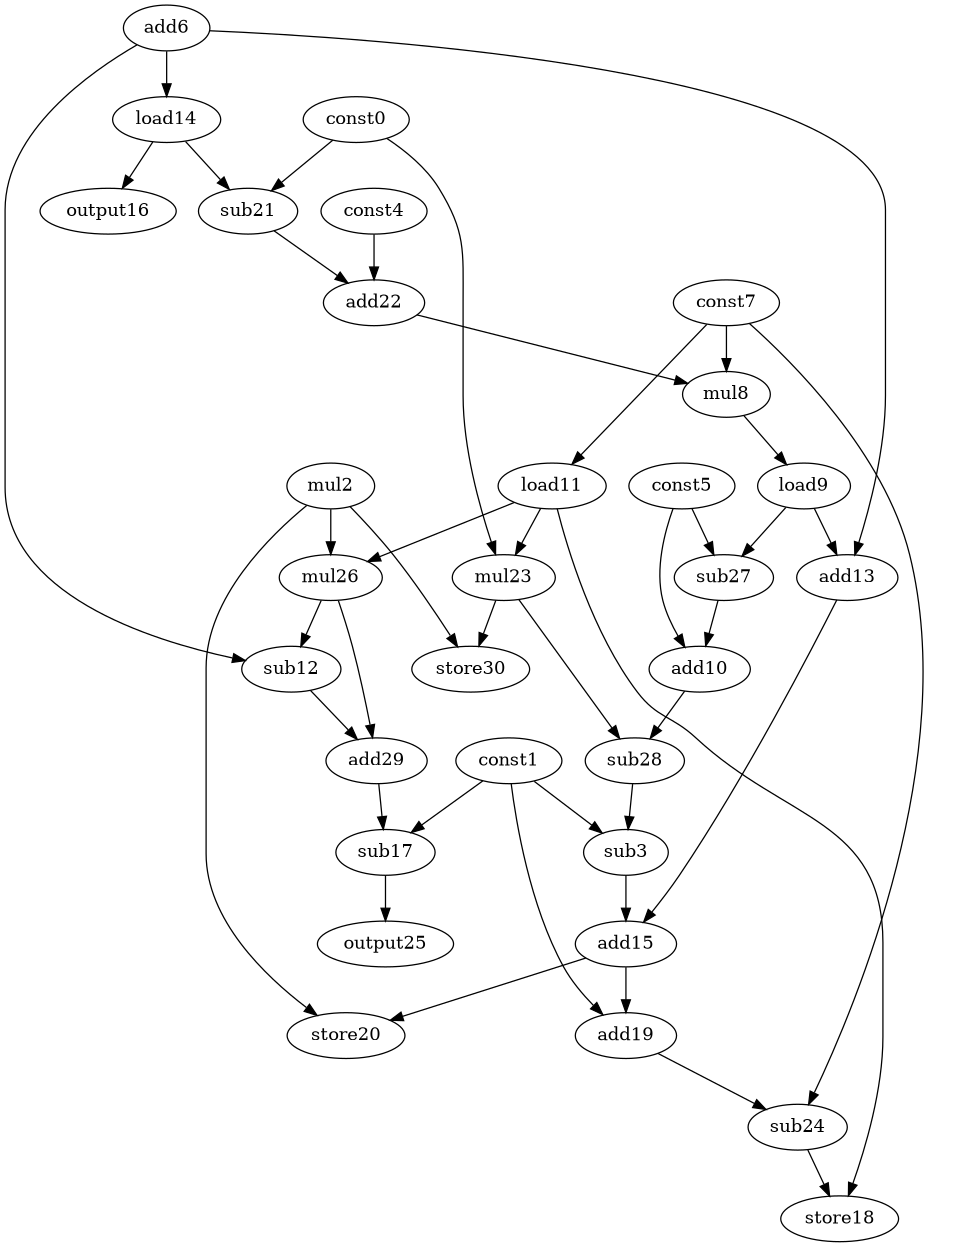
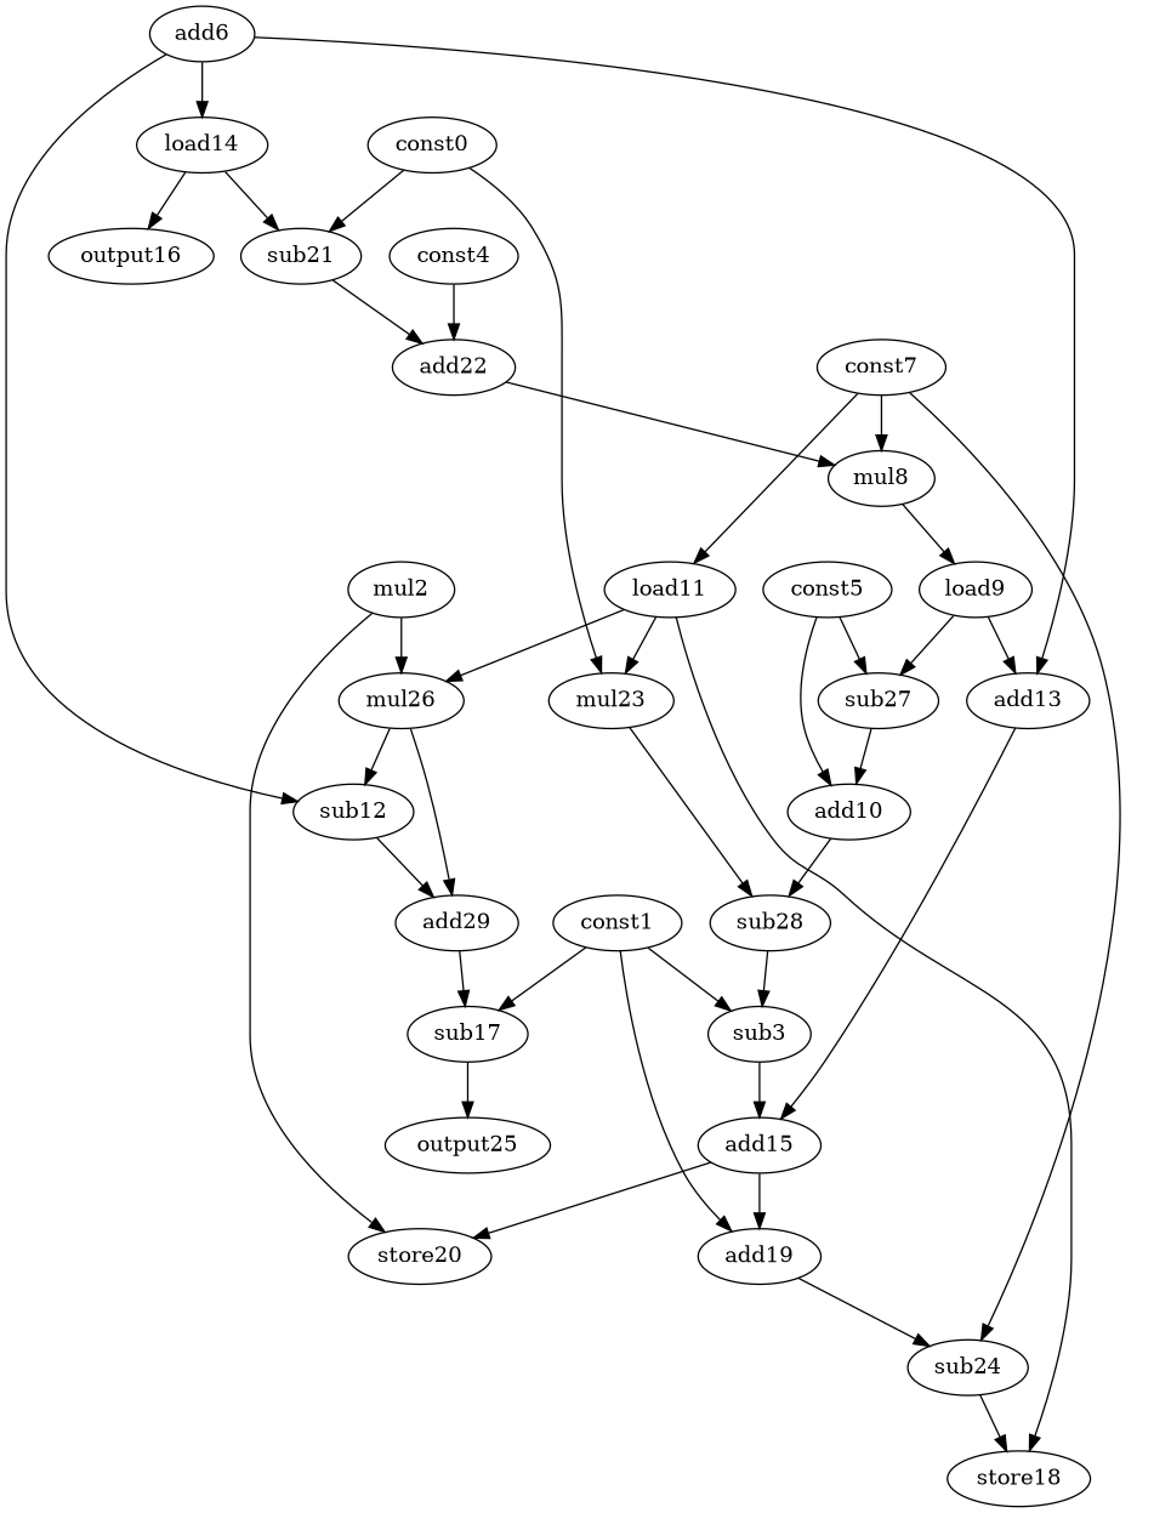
  digraph {
    node [opcode=sub]
    edge [operand=0]
    sub21
    const0 [opcode=const]
    mul23 [opcode=mul]
    add22 [opcode=add]
-   store30 [opcode=store]
    sub28
    sub3
    const1 [opcode=const]
    sub17
    add19 [opcode=add]
    add15 [opcode=add]
    output25 [opcode=output]
    sub24
    n14 [label=mul2 opcode=const]
    store20 [opcode=store]
    mul26 [opcode=mul]
    sub12
    add29 [opcode=add]
    const4 [opcode=const]
    mul8 [opcode=mul]
    add10 [opcode=add]
    const5 [opcode=const]
    sub27
    n24 [label=add6 opcode=const]
    add13 [opcode=add]
    load14 [opcode=load]
    output16 [opcode=output]
    const7 [opcode=const]
    load11 [opcode=load]
    load9 [opcode=load]
    store18 [opcode=store]
    sub21 -> add22 [operand=1]
    const0 -> sub21
    const0 -> mul23
-   mul23 -> store30 [operand=1]
    mul23 -> sub28 [operand=1]
    add22 -> mul8
    sub28 -> sub3 [operand=1]
    sub3 -> add15
    const1 -> sub3
    const1 -> sub17
    const1 -> add19
    sub17 -> output25
    add19 -> sub24
    add15 -> add19 [operand=1]
    add15 -> store20 [operand=1]
    sub24 -> store18
-   n14 -> store30
    n14 -> store20
    n14 -> mul26
    mul26 -> sub12
    mul26 -> add29
    sub12 -> add29 [operand=1]
    add29 -> sub17 [operand=1]
    const4 -> add22
    mul8 -> load9
    add10 -> sub28
    const5 -> add10 [operand=1]
    const5 -> sub27 [operand=1]
    sub27 -> add10
    n24 -> sub12 [operand=1]
    n24 -> add13 [operand=1]
    n24 -> load14
    add13 -> add15 [operand=1]
    load14 -> sub21 [operand=1]
    load14 -> output16
    const7 -> sub24 [operand=1]
    const7 -> mul8 [operand=1]
    const7 -> load11
    load11 -> mul23 [operand=1]
    load11 -> mul26 [operand=1]
    load11 -> store18 [operand=1]
    load9 -> sub27
    load9 -> add13
  }
